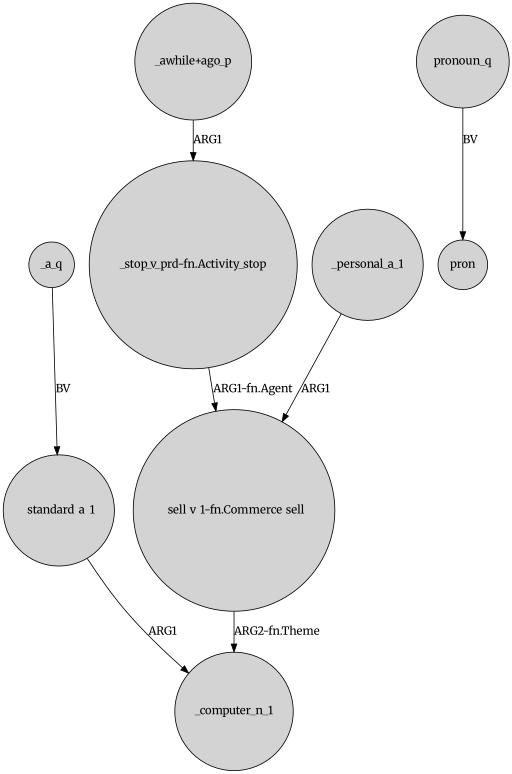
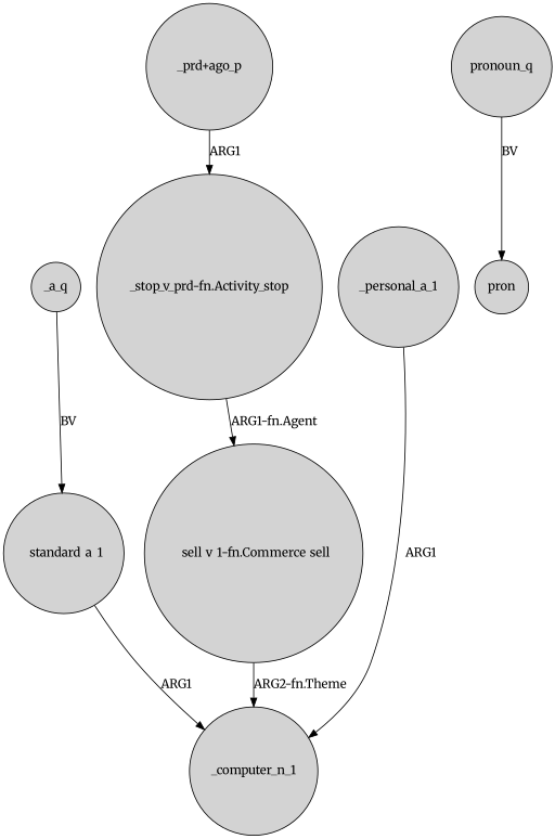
  digraph {
    fontname=Merriweather
    node [fontname=Merriweather shape=circle style=filled]
    edge [fontname=Merriweather]
    _a_q
    _standard_a_1
    "_stop_v_prd-fn.Activity_stop"
    "_sell_v_1-fn.Commerce_sell"
    _computer_n_1
-   "_awhile+ago_p"
+   "_awhile+ago_p" [label="_prd+ago_p"]
    _personal_a_1
    pronoun_q
    pron
    _a_q -> _standard_a_1 [label=BV]
    _standard_a_1 -> _computer_n_1 [label=ARG1]
    "_stop_v_prd-fn.Activity_stop" -> "_sell_v_1-fn.Commerce_sell" [label="ARG1-fn.Agent"]
    "_sell_v_1-fn.Commerce_sell" -> _computer_n_1 [label="ARG2-fn.Theme"]
    "_awhile+ago_p" -> "_stop_v_prd-fn.Activity_stop" [label=ARG1]
-   _personal_a_1 -> "_sell_v_1-fn.Commerce_sell" [label=ARG1]
+   _personal_a_1 -> _computer_n_1 [label=ARG1]
    pronoun_q -> pron [label=BV]
  }
